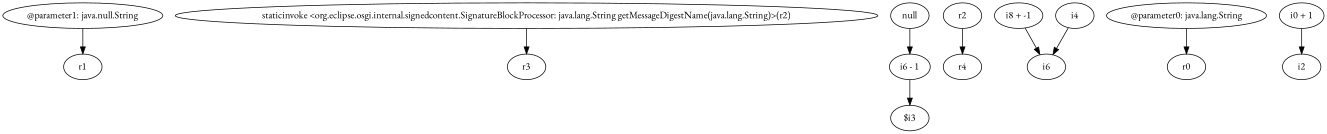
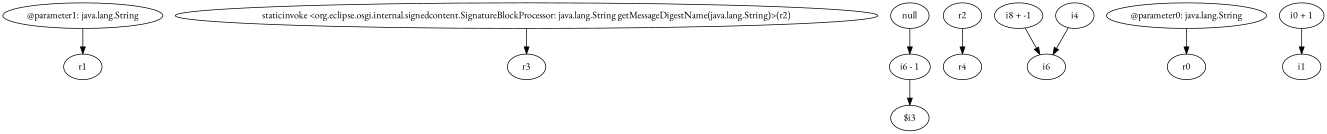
  digraph {
    fontname="EB Garamond"
    node [fontname="EB Garamond"]
    edge [fontname="EB Garamond"]
-   n1 [label="@parameter1: java.null.String"]
+   n1 [label="@parameter1: java.lang.String"]
    n2 [label=r1]
    n3 [label="staticinvoke <org.eclipse.osgi.internal.signedcontent.SignatureBlockProcessor: java.lang.String getMessageDigestName(java.lang.String)>(r2)"]
    n4 [label=r3]
    n5 [label=null]
    n6 [label="i6 - 1"]
    n7 [label=r4]
    n8 [label="$i3"]
    n9 [label="i8 + -1"]
    n10 [label=i6]
    n11 [label="@parameter0: java.lang.String"]
    n12 [label=r0]
    n13 [label=i4]
    n14 [label="i0 + 1"]
-   n15 [label=i2]
+   n15 [label=i1]
    n16 [label=r2]
    n1 -> n2
    n3 -> n4
    n5 -> n6
    n6 -> n8
    n9 -> n10
    n11 -> n12
    n13 -> n10
    n14 -> n15
    n16 -> n7
  }
